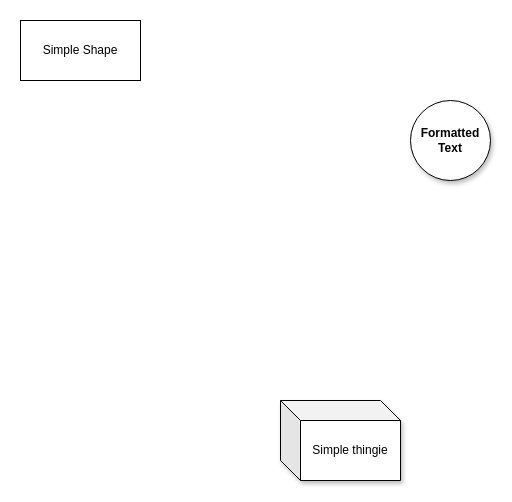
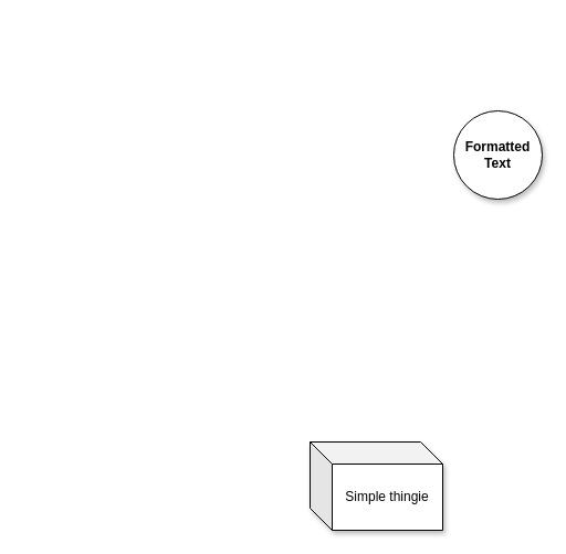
  <mxCell id="0" value="" />
  <mxCell id="1" parent="0" />
  <mxCell id="2" value="Simple thingie" style="shape=cube;whiteSpace=wrap;html=1;boundedLbl=1;backgroundOutline=1;darkOpacity=0.05;darkOpacity2=0.1;shadow=1;" vertex="1" parent="1"><mxGeometry x="280" y="400" width="120" height="80" as="geometry" /></mxCell>
  <mxCell id="3" value="Layer Two" parent="0" />
- <mxCell id="4" value="Simple Shape" style="rounded=0;whiteSpace=wrap;html=1;" vertex="1" parent="3"><mxGeometry x="20" y="20" width="120" height="60" as="geometry" /></mxCell>
  <mxCell id="5" value="Layer One" parent="0" />
  <mxCell id="6" value="&lt;b&gt;Formatted&lt;br&gt;Text&lt;br&gt;&lt;/b&gt;" style="ellipse;whiteSpace=wrap;html=1;aspect=fixed;shadow=1;" vertex="1" parent="5"><mxGeometry x="410" y="100" width="80" height="80" as="geometry" /></mxCell>
